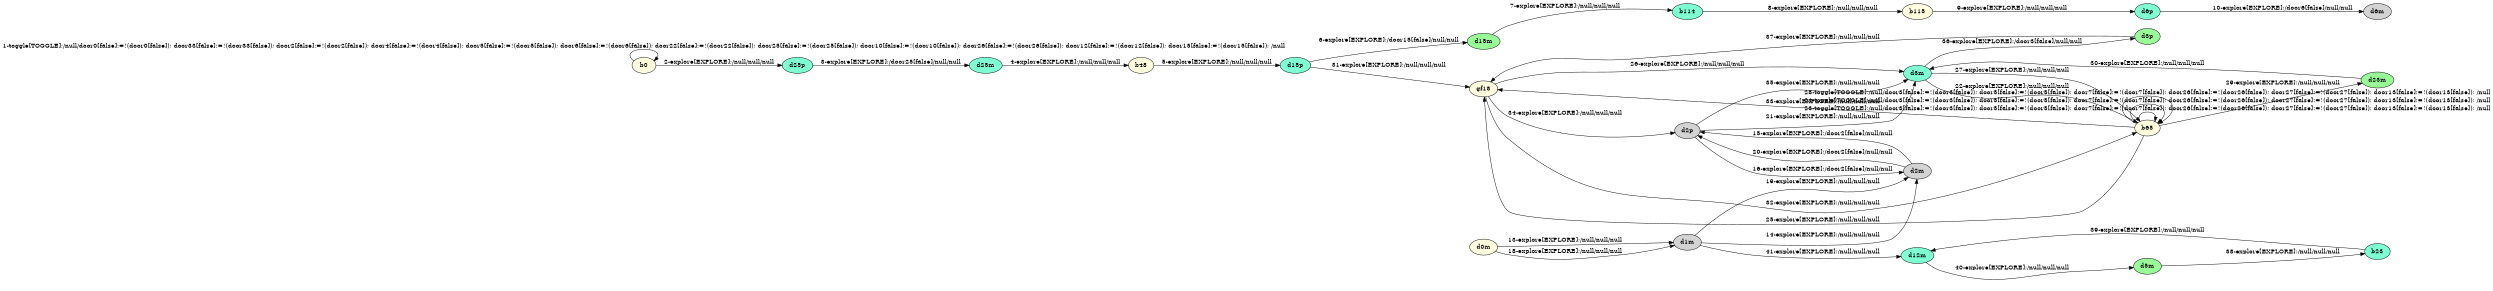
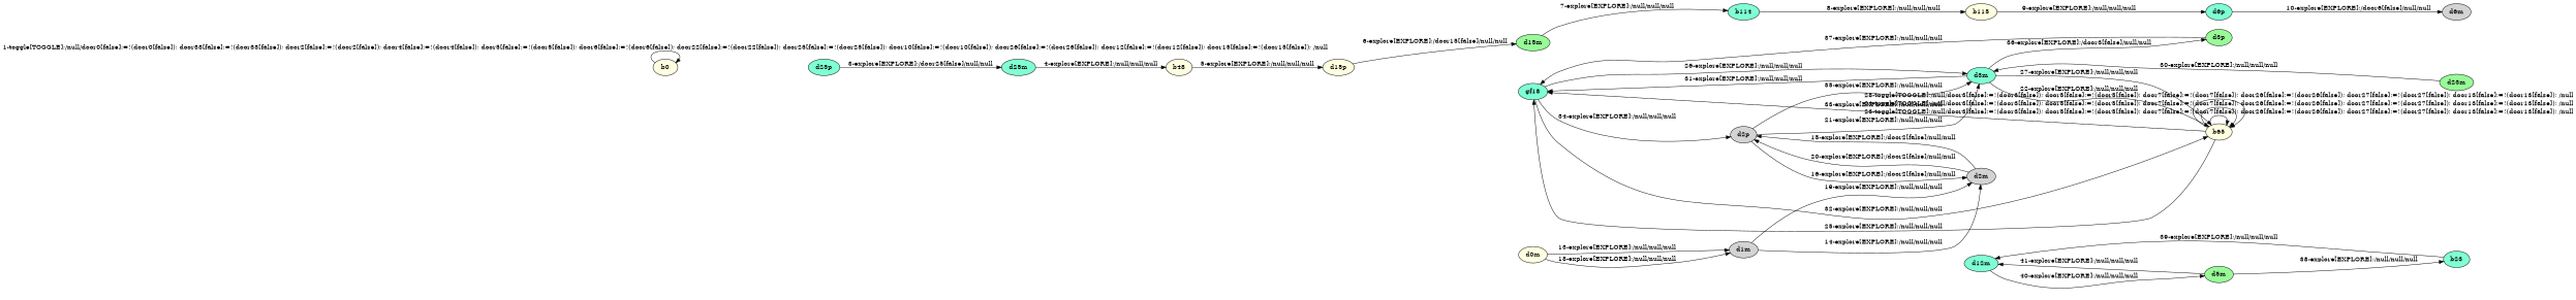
  digraph {
    rankdir=LR
    node [fillcolor=aquamarine style=filled]
    b0 [fillcolor=lightyellow]
    d25p
    d25m
    b48 [fillcolor=lightyellow]
-   d15p
+   d15p [fillcolor=lightyellow]
    d15m [fillcolor=palegreen]
    b114
    b115 [fillcolor=lightyellow]
    d6p
    d6m [fillcolor=lightgrey]
    d0m [fillcolor=lightyellow]
    d1m [fillcolor=lightgrey]
    d2m [fillcolor=lightgrey]
    d2p [fillcolor=lightgrey]
    d3m
    b65 [fillcolor=lightyellow]
-   gf18 [fillcolor=lightyellow]
+   gf18
    d3p [fillcolor=palegreen]
    d23m [fillcolor=palegreen]
    d5m [fillcolor=palegreen]
    b23
    d12m
    b0 -> b0 [label="1-toggle[TOGGLE];/null/door0[false]:=!(door0[false]); door33[false]:=!(door33[false]); door2[false]:=!(door2[false]); door4[false]:=!(door4[false]); door5[false]:=!(door5[false]); door6[false]:=!(door6[false]); door22[false]:=!(door22[false]); door25[false]:=!(door25[false]); door10[false]:=!(door10[false]); door26[false]:=!(door26[false]); door12[false]:=!(door12[false]); door15[false]:=!(door15[false]); /null"]
-   b0 -> d25p [label="2-explore[EXPLORE];/null/null/null"]
    d25p -> d25m [label="3-explore[EXPLORE];/door25[false]/null/null"]
    d25m -> b48 [label="4-explore[EXPLORE];/null/null/null"]
    b48 -> d15p [label="5-explore[EXPLORE];/null/null/null"]
    d15p -> d15m [label="6-explore[EXPLORE];/door15[false]/null/null"]
    d15m -> b114 [label="7-explore[EXPLORE];/null/null/null"]
    b114 -> b115 [label="8-explore[EXPLORE];/null/null/null"]
    b115 -> d6p [label="9-explore[EXPLORE];/null/null/null"]
    d6p -> d6m [label="10-explore[EXPLORE];/door6[false]/null/null"]
    d0m -> d1m [label="13-explore[EXPLORE];/null/null/null"]
    d0m -> d1m [label="18-explore[EXPLORE];/null/null/null"]
    d1m -> d2m [label="14-explore[EXPLORE];/null/null/null"]
    d1m -> d2m [label="19-explore[EXPLORE];/null/null/null"]
    d2m -> d2p [label="15-explore[EXPLORE];/door2[false]/null/null"]
    d2m -> d2p [label="20-explore[EXPLORE];/door2[false]/null/null"]
    d2p -> d2m [label="16-explore[EXPLORE];/door2[false]/null/null"]
    d2p -> d3m [label="21-explore[EXPLORE];/null/null/null"]
    d2p -> d3m [label="35-explore[EXPLORE];/null/null/null"]
    d3m -> b65 [label="22-explore[EXPLORE];/null/null/null"]
    d3m -> b65 [label="27-explore[EXPLORE];/null/null/null"]
-   d15p -> gf18 [label="31-explore[EXPLORE];/null/null/null"]
+   d3m -> gf18 [label="31-explore[EXPLORE];/null/null/null"]
    d3m -> d3p [label="36-explore[EXPLORE];/door3[false]/null/null"]
    b65 -> b65 [label="23-toggle[TOGGLE];/null/door3[false]:=!(door3[false]); door5[false]:=!(door5[false]); door7[false]:=!(door7[false]); door26[false]:=!(door26[false]); door27[false]:=!(door27[false]); door13[false]:=!(door13[false]); /null"]
    b65 -> b65 [label="24-toggle[TOGGLE];/null/door3[false]:=!(door3[false]); door5[false]:=!(door5[false]); door7[false]:=!(door7[false]); door26[false]:=!(door26[false]); door27[false]:=!(door27[false]); door13[false]:=!(door13[false]); /null"]
    b65 -> b65 [label="28-toggle[TOGGLE];/null/door3[false]:=!(door3[false]); door5[false]:=!(door5[false]); door7[false]:=!(door7[false]); door26[false]:=!(door26[false]); door27[false]:=!(door27[false]); door13[false]:=!(door13[false]); /null"]
    b65 -> gf18 [label="25-explore[EXPLORE];/null/null/null"]
    b65 -> gf18 [label="33-explore[EXPLORE];/null/null/null"]
-   b65 -> d23m [label="29-explore[EXPLORE];/null/null/null"]
    gf18 -> d2p [label="34-explore[EXPLORE];/null/null/null"]
    gf18 -> d3m [label="26-explore[EXPLORE];/null/null/null"]
    gf18 -> b65 [label="32-explore[EXPLORE];/null/null/null"]
    d3p -> gf18 [label="37-explore[EXPLORE];/null/null/null"]
    d23m -> d3m [label="30-explore[EXPLORE];/null/null/null"]
    d5m -> b23 [label="38-explore[EXPLORE];/null/null/null"]
-   d1m -> d12m [label="41-explore[EXPLORE];/null/null/null"]
+   d5m -> d12m [label="41-explore[EXPLORE];/null/null/null"]
    b23 -> d12m [label="39-explore[EXPLORE];/null/null/null"]
    d12m -> d5m [label="40-explore[EXPLORE];/null/null/null"]
  }
